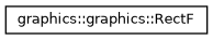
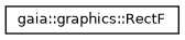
  digraph {
    rankdir=TB
-   n1 [color=black fillcolor=white fontname=Helvetica fontsize=10 height=0.2 label="graphics::graphics::RectF" shape=record style=filled width=0.4]
+   n1 [color=black fillcolor=white fontname=Helvetica fontsize=10 height=0.2 label="gaia::graphics::RectF" shape=record style=filled width=0.4]
  }
